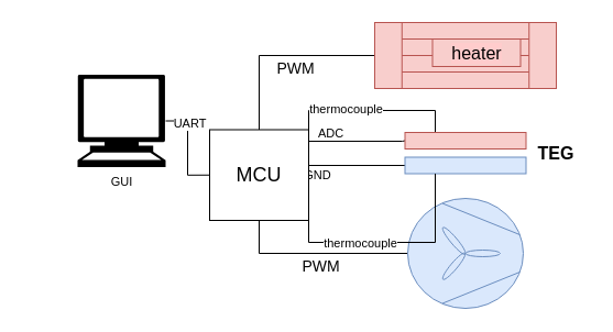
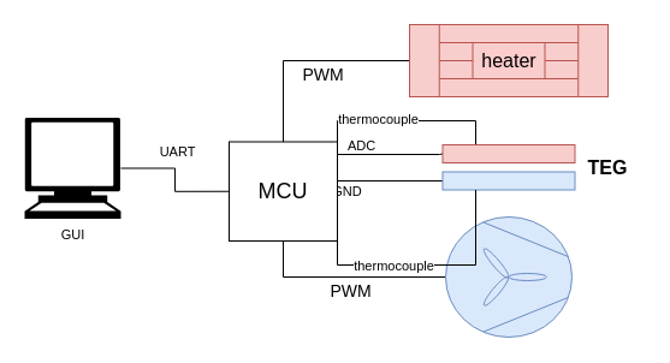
  <mxCell id="0" />
  <mxCell id="1" parent="0" />
  <mxCell id="2" style="edgeStyle=orthogonalEdgeStyle;shape=connector;rounded=0;orthogonalLoop=1;jettySize=auto;html=1;exitX=1;exitY=0.75;exitDx=0;exitDy=0;entryX=0;entryY=0.5;entryDx=0;entryDy=0;strokeColor=default;align=center;verticalAlign=middle;fontFamily=Helvetica;fontSize=11;fontColor=default;labelBackgroundColor=default;endArrow=none;endFill=0;" edge="1" parent="1" source="6" target="13"><mxGeometry relative="1" as="geometry"><Array as="points"><mxPoint x="280" y="150" /></Array></mxGeometry></mxCell>
  <mxCell id="3" value="GND" style="edgeLabel;html=1;align=center;verticalAlign=middle;resizable=0;points=[];fontFamily=Helvetica;fontSize=11;fontColor=default;labelBackgroundColor=default;" vertex="1" connectable="0" parent="2"><mxGeometry x="-0.195" y="1" relative="1" as="geometry"><mxPoint x="-10" y="9" as="offset" /></mxGeometry></mxCell>
  <mxCell id="4" style="edgeStyle=orthogonalEdgeStyle;shape=connector;rounded=0;orthogonalLoop=1;jettySize=auto;html=1;exitX=1;exitY=0.25;exitDx=0;exitDy=0;entryX=0;entryY=0.5;entryDx=0;entryDy=0;strokeColor=default;align=center;verticalAlign=middle;fontFamily=Helvetica;fontSize=11;fontColor=default;labelBackgroundColor=default;endArrow=none;endFill=0;" edge="1" parent="1" source="6" target="12"><mxGeometry relative="1" as="geometry"><Array as="points"><mxPoint x="280" y="128" /><mxPoint x="365" y="128" /></Array></mxGeometry></mxCell>
  <mxCell id="5" value="ADC" style="edgeLabel;html=1;align=center;verticalAlign=middle;resizable=0;points=[];fontFamily=Helvetica;fontSize=11;fontColor=default;labelBackgroundColor=default;" vertex="1" connectable="0" parent="4"><mxGeometry x="-0.05" y="1" relative="1" as="geometry"><mxPoint x="-16" y="-7" as="offset" /></mxGeometry></mxCell>
  <mxCell id="6" value="&lt;font style=&quot;font-size: 18px;&quot;&gt;MCU&lt;/font&gt;" style="rounded=0;whiteSpace=wrap;html=1;labelBackgroundColor=default;fontSize=16;" vertex="1" parent="1"><mxGeometry x="190" y="117.5" width="90" height="82.5" as="geometry" /></mxCell>
  <mxCell id="7" style="edgeStyle=orthogonalEdgeStyle;shape=connector;rounded=0;orthogonalLoop=1;jettySize=auto;html=1;entryX=0.5;entryY=1;entryDx=0;entryDy=0;strokeColor=default;align=center;verticalAlign=middle;fontFamily=Helvetica;fontSize=16;fontColor=default;labelBackgroundColor=default;endArrow=none;endFill=0;" edge="1" parent="1" source="9" target="6"><mxGeometry relative="1" as="geometry" /></mxCell>
  <mxCell id="8" value="&lt;font style=&quot;font-size: 14px;&quot;&gt;PWM&lt;/font&gt;" style="edgeLabel;html=1;align=center;verticalAlign=middle;resizable=0;points=[];fontFamily=Helvetica;fontSize=16;fontColor=default;labelBackgroundColor=default;" vertex="1" connectable="0" parent="7"><mxGeometry x="0.029" y="-2" relative="1" as="geometry"><mxPoint x="5" y="12" as="offset" /></mxGeometry></mxCell>
  <mxCell id="9" value="" style="verticalLabelPosition=bottom;outlineConnect=0;align=center;dashed=0;html=1;verticalAlign=top;shape=mxgraph.pid2misc.fan;fanType=common;fontSize=16;fillColor=#dae8fc;strokeColor=#6c8ebf;" vertex="1" parent="1"><mxGeometry x="370" y="180" width="105" height="100" as="geometry" /></mxCell>
  <mxCell id="10" style="edgeStyle=orthogonalEdgeStyle;shape=connector;rounded=0;orthogonalLoop=1;jettySize=auto;html=1;exitX=0.25;exitY=0;exitDx=0;exitDy=0;entryX=1;entryY=0;entryDx=0;entryDy=0;strokeColor=default;align=center;verticalAlign=middle;fontFamily=Helvetica;fontSize=11;fontColor=default;labelBackgroundColor=default;endArrow=none;endFill=0;" edge="1" parent="1" source="12" target="6"><mxGeometry relative="1" as="geometry" /></mxCell>
  <mxCell id="11" value="thermocouple" style="edgeLabel;html=1;align=center;verticalAlign=middle;resizable=0;points=[];fontFamily=Helvetica;fontSize=11;fontColor=default;labelBackgroundColor=default;" vertex="1" connectable="0" parent="10"><mxGeometry x="-0.108" y="-1" relative="1" as="geometry"><mxPoint x="-34" y="-1" as="offset" /></mxGeometry></mxCell>
  <mxCell id="12" value="" style="rounded=0;whiteSpace=wrap;html=1;fontSize=16;fillColor=#f8cecc;strokeColor=#b85450;" vertex="1" parent="1"><mxGeometry x="367.5" y="120" width="110" height="15" as="geometry" /></mxCell>
  <mxCell id="13" value="" style="rounded=0;whiteSpace=wrap;html=1;fontSize=16;fillColor=#dae8fc;strokeColor=#6c8ebf;" vertex="1" parent="1"><mxGeometry x="367.5" y="142.5" width="110" height="15" as="geometry" /></mxCell>
  <mxCell id="14" style="edgeStyle=orthogonalEdgeStyle;shape=connector;rounded=0;orthogonalLoop=1;jettySize=auto;html=1;entryX=0.5;entryY=0;entryDx=0;entryDy=0;strokeColor=default;align=center;verticalAlign=middle;fontFamily=Helvetica;fontSize=16;fontColor=default;labelBackgroundColor=default;endArrow=none;endFill=0;" edge="1" parent="1" source="16" target="6"><mxGeometry relative="1" as="geometry" /></mxCell>
  <mxCell id="15" value="&lt;font style=&quot;font-size: 14px;&quot;&gt;PWM&lt;/font&gt;" style="edgeLabel;html=1;align=center;verticalAlign=middle;resizable=0;points=[];fontFamily=Helvetica;fontSize=16;fontColor=default;labelBackgroundColor=default;" vertex="1" connectable="0" parent="14"><mxGeometry x="-0.011" y="-1" relative="1" as="geometry"><mxPoint x="12" y="11" as="offset" /></mxGeometry></mxCell>
  <mxCell id="16" value="" style="shape=mxgraph.pid.heat_exchangers.heat_exchanger_(straight_tubes);html=1;pointerEvents=1;align=center;verticalLabelPosition=bottom;verticalAlign=top;dashed=0;fontFamily=Helvetica;fontSize=16;labelBackgroundColor=default;fillColor=#f8cecc;strokeColor=#b85450;" vertex="1" parent="1"><mxGeometry x="340" y="20" width="165" height="60" as="geometry" /></mxCell>
- <mxCell id="17" value="heater" style="text;html=1;align=center;verticalAlign=middle;whiteSpace=wrap;rounded=0;fontFamily=Helvetica;fontSize=16;labelBackgroundColor=#FFCCCC;fillColor=#f8cecc;strokeColor=#b85450;" vertex="1" parent="1"><mxGeometry x="392.5" y="35" width="80" height="25" as="geometry" /></mxCell>
+ <mxCell id="17" value="heater" style="text;html=1;align=center;verticalAlign=middle;whiteSpace=wrap;rounded=0;fontFamily=Helvetica;fontSize=16;labelBackgroundColor=#FFCCCC;fillColor=#f8cecc;strokeColor=#b85450;" vertex="1" parent="1"><mxGeometry x="392.5" y="35" width="60" height="30" as="geometry" /></mxCell>
  <mxCell id="18" value="&lt;b&gt;TEG&lt;/b&gt;" style="text;html=1;align=center;verticalAlign=middle;whiteSpace=wrap;rounded=0;fontFamily=Helvetica;fontSize=16;fontColor=default;labelBackgroundColor=default;" vertex="1" parent="1"><mxGeometry x="475" y="123.75" width="60" height="30" as="geometry" /></mxCell>
  <mxCell id="19" style="edgeStyle=orthogonalEdgeStyle;shape=connector;rounded=0;orthogonalLoop=1;jettySize=auto;html=1;entryX=0;entryY=0.5;entryDx=0;entryDy=0;strokeColor=default;align=center;verticalAlign=middle;fontFamily=Helvetica;fontSize=11;fontColor=default;labelBackgroundColor=default;endArrow=none;endFill=0;" edge="1" parent="1" source="21" target="6"><mxGeometry relative="1" as="geometry" /></mxCell>
  <mxCell id="20" value="UART" style="edgeLabel;html=1;align=center;verticalAlign=middle;resizable=0;points=[];fontFamily=Helvetica;fontSize=11;fontColor=default;labelBackgroundColor=default;" vertex="1" connectable="0" parent="19"><mxGeometry x="-0.184" y="-2" relative="1" as="geometry"><mxPoint x="3" y="-14" as="offset" /></mxGeometry></mxCell>
- <mxCell id="21" value="GUI" style="shape=mxgraph.signs.tech.computer;html=1;pointerEvents=1;fillColor=#000000;strokeColor=none;verticalLabelPosition=bottom;verticalAlign=top;align=center;fontFamily=Helvetica;fontSize=11;fontColor=default;labelBackgroundColor=default;" vertex="1" parent="1"><mxGeometry x="70" y="67.5" width="80" height="84" as="geometry" /></mxCell>
+ <mxCell id="21" value="GUI" style="shape=mxgraph.signs.tech.computer;html=1;pointerEvents=1;fillColor=#000000;strokeColor=none;verticalLabelPosition=bottom;verticalAlign=top;align=center;fontFamily=Helvetica;fontSize=11;fontColor=default;labelBackgroundColor=default;" vertex="1" parent="1"><mxGeometry x="20" y="97.5" width="80" height="84" as="geometry" /></mxCell>
  <mxCell id="22" style="edgeStyle=orthogonalEdgeStyle;shape=connector;rounded=0;orthogonalLoop=1;jettySize=auto;html=1;exitX=0.25;exitY=1;exitDx=0;exitDy=0;entryX=1;entryY=1;entryDx=0;entryDy=0;strokeColor=default;align=center;verticalAlign=middle;fontFamily=Helvetica;fontSize=11;fontColor=default;labelBackgroundColor=default;endArrow=none;endFill=0;" edge="1" parent="1" source="13" target="6"><mxGeometry relative="1" as="geometry" /></mxCell>
  <mxCell id="23" value="thermocouple" style="edgeLabel;html=1;align=center;verticalAlign=middle;resizable=0;points=[];fontFamily=Helvetica;fontSize=11;fontColor=default;labelBackgroundColor=default;" vertex="1" connectable="0" parent="22"><mxGeometry x="0.217" relative="1" as="geometry"><mxPoint x="-11" as="offset" /></mxGeometry></mxCell>
